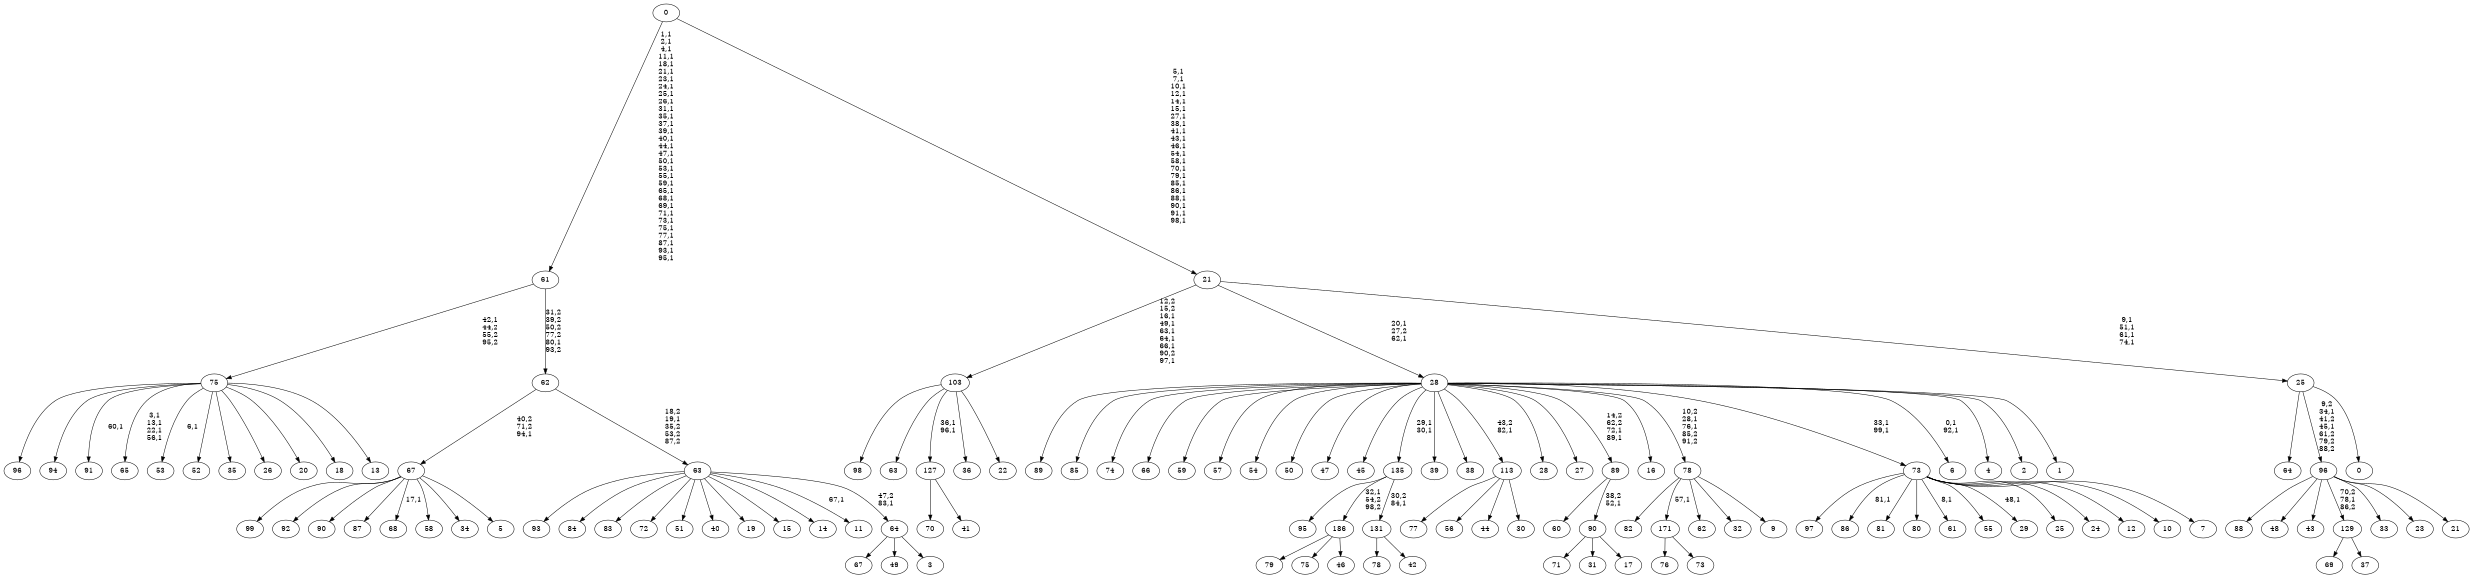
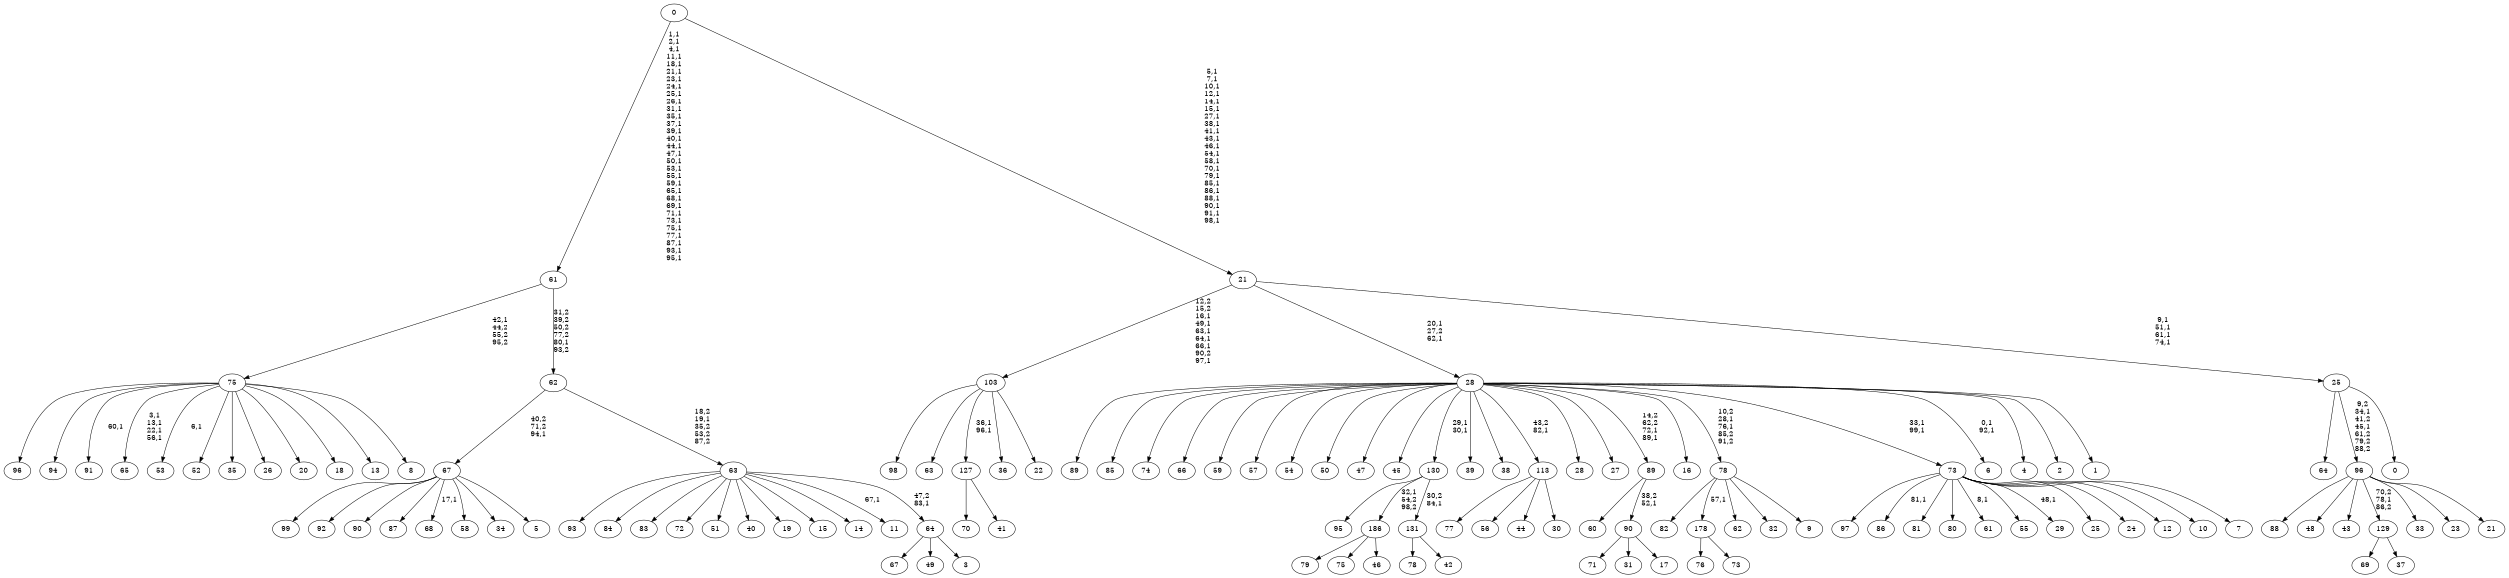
  digraph {
    n1 [label=99]
    n2 [label=98]
    n3 [label=97]
    n4 [label=96]
    n5 [label=95]
    n6 [label=94]
    n7 [label=93]
    n8 [label=92]
    n9 [label=91]
    n10 [label=90]
    n11 [label=89]
    n12 [label=88]
    n13 [label=87]
    n14 [label=86]
    n15 [label=85]
    n16 [label=84]
    n17 [label=83]
    n18 [label=82]
    n19 [label=81]
    n20 [label=80]
    n21 [label=79]
    n22 [label=78]
    n23 [label=77]
    n24 [label=76]
    n25 [label=75]
    n26 [label=74]
    n27 [label=73]
-   171
+   171 [label=178]
    n29 [label=72]
    n30 [label=71]
    n31 [label=70]
    n32 [label=69]
    n33 [label=68]
    n34 [label=67]
    n35 [label=66]
    n36 [label=65]
    n37 [label=64]
    n38 [label=63]
    n39 [label=62]
    n40 [label=61]
    n41 [label=60]
    n42 [label=59]
    n43 [label=58]
    n44 [label=57]
    n45 [label=56]
    n46 [label=55]
    n47 [label=54]
    n48 [label=53]
    n49 [label=52]
    n50 [label=51]
    n51 [label=50]
    n52 [label=49]
    n53 [label=48]
    n54 [label=47]
    n55 [label=46]
    n56 [label=186]
    n57 [label=45]
    n58 [label=44]
    n59 [label=43]
    n60 [label=42]
    131
-   130 [label=135]
+   130
    n63 [label=41]
    127
    n65 [label=40]
    n66 [label=39]
    n67 [label=38]
    n68 [label=37]
    n69 [label=129]
    n70 [label=36]
    n71 [label=35]
    n72 [label=34]
    n73 [label=33]
    n74 [label=32]
    n75 [label=31]
    n76 [label=30]
    113
    n78 [label=29]
    n79 [label=28]
    n80 [label=27]
    n81 [label=26]
    n82 [label=25]
    n83 [label=24]
    n84 [label=23]
    n85 [label=22]
    103
    n87 [label=21]
    96
    n89 [label=20]
    n90 [label=19]
    n91 [label=18]
    n92 [label=17]
    90
    89
    n95 [label=16]
    n96 [label=15]
    n97 [label=14]
    n98 [label=13]
    n99 [label=12]
    n100 [label=11]
    n101 [label=10]
    n102 [label=9]
    78
+   n104 [label=8]
    75
    n106 [label=7]
    73
    n108 [label=6]
    n109 [label=5]
    67
    n111 [label=4]
    n112 [label=3]
    64
    63
    62
    61
    n117 [label=2]
    n118 [label=1]
    28
    n120 [label=0]
    25
    21
    0
    171 -> n24
    171 -> n27
    n56 -> n21
    n56 -> n25
    n56 -> n55
    131 -> n22
    131 -> n60
    130 -> n5
    130 -> n56 [label="32,1\n54,2\n98,2"]
    130 -> 131 [label="30,2\n84,1"]
    127 -> n31
    127 -> n63
    n69 -> n32
    n69 -> n68
    113 -> n23
    113 -> n45
    113 -> n58
    113 -> n76
    103 -> n2
    103 -> n38
    103 -> 127 [label="36,1\n96,1"]
    103 -> n70
    103 -> n85
    96 -> n12
    96 -> n53
    96 -> n59
    96 -> n69 [label="70,2\n78,1\n86,2"]
    96 -> n73
    96 -> n84
    96 -> n87
    90 -> n30
    90 -> n75
    90 -> n92
    89 -> n41
    89 -> 90 [label="38,2\n52,1"]
    78 -> n18
    78 -> 171 [label="57,1"]
    78 -> n39
    78 -> n74
    78 -> n102
    75 -> n4
    75 -> n6
    75 -> n9 [label="60,1"]
    75 -> n36 [label="3,1\n13,1\n22,1\n56,1"]
    75 -> n48 [label="6,1"]
    75 -> n49
    75 -> n71
    75 -> n81
    75 -> n89
    75 -> n91
    75 -> n98
+   75 -> n104
    73 -> n3
    73 -> n14 [label="81,1"]
    73 -> n19
    73 -> n20
    73 -> n40 [label="8,1"]
    73 -> n46
    73 -> n78 [label="48,1"]
    73 -> n82
    73 -> n83
    73 -> n99
    73 -> n101
    73 -> n106
    67 -> n1
    67 -> n8
    67 -> n10
    67 -> n13
    67 -> n33 [label="17,1"]
    67 -> n43
    67 -> n72
    67 -> n109
    64 -> n34
    64 -> n52
    64 -> n112
    63 -> n7
    63 -> n16
    63 -> n17
    63 -> n29
    63 -> n50
    63 -> n65
    63 -> n90
    63 -> n96
    63 -> n97
    63 -> n100 [label="67,1"]
    63 -> 64 [label="47,2\n83,1"]
    62 -> 67 [label="40,2\n71,2\n94,1"]
    62 -> 63 [label="18,2\n19,1\n35,2\n53,2\n87,2"]
    61 -> 75 [label="42,1\n44,2\n55,2\n95,2"]
    61 -> 62 [label="31,2\n39,2\n50,2\n77,2\n80,1\n93,2"]
    28 -> n11
    28 -> n15
    28 -> n26
    28 -> n35
    28 -> n42
    28 -> n44
    28 -> n47
    28 -> n51
    28 -> n54
    28 -> n57
    28 -> 130 [label="29,1\n30,1"]
    28 -> n66
    28 -> n67
    28 -> 113 [label="43,2\n82,1"]
    28 -> n79
    28 -> n80
    28 -> 89 [label="14,2\n62,2\n72,1\n89,1"]
    28 -> n95
    28 -> 78 [label="10,2\n28,1\n76,1\n85,2\n91,2"]
    28 -> 73 [label="33,1\n99,1"]
    28 -> n108 [label="0,1\n92,1"]
    28 -> n111
    28 -> n117
    28 -> n118
    25 -> n37
    25 -> 96 [label="9,2\n34,1\n41,2\n45,1\n61,2\n79,2\n88,2"]
    25 -> n120
    21 -> 103 [label="12,2\n15,2\n16,1\n49,1\n63,1\n64,1\n66,1\n90,2\n97,1"]
    21 -> 28 [label="20,1\n27,2\n62,1"]
    21 -> 25 [label="9,1\n51,1\n61,1\n74,1"]
    0 -> 61 [label="1,1\n2,1\n4,1\n11,1\n18,1\n21,1\n23,1\n24,1\n25,1\n26,1\n31,1\n35,1\n37,1\n39,1\n40,1\n44,1\n47,1\n50,1\n53,1\n55,1\n59,1\n65,1\n68,1\n69,1\n71,1\n73,1\n75,1\n77,1\n87,1\n93,1\n95,1"]
    0 -> 21 [label="5,1\n7,1\n10,1\n12,1\n14,1\n15,1\n27,1\n38,1\n41,1\n43,1\n46,1\n54,1\n58,1\n70,1\n79,1\n85,1\n86,1\n88,1\n90,1\n91,1\n98,1"]
  }
